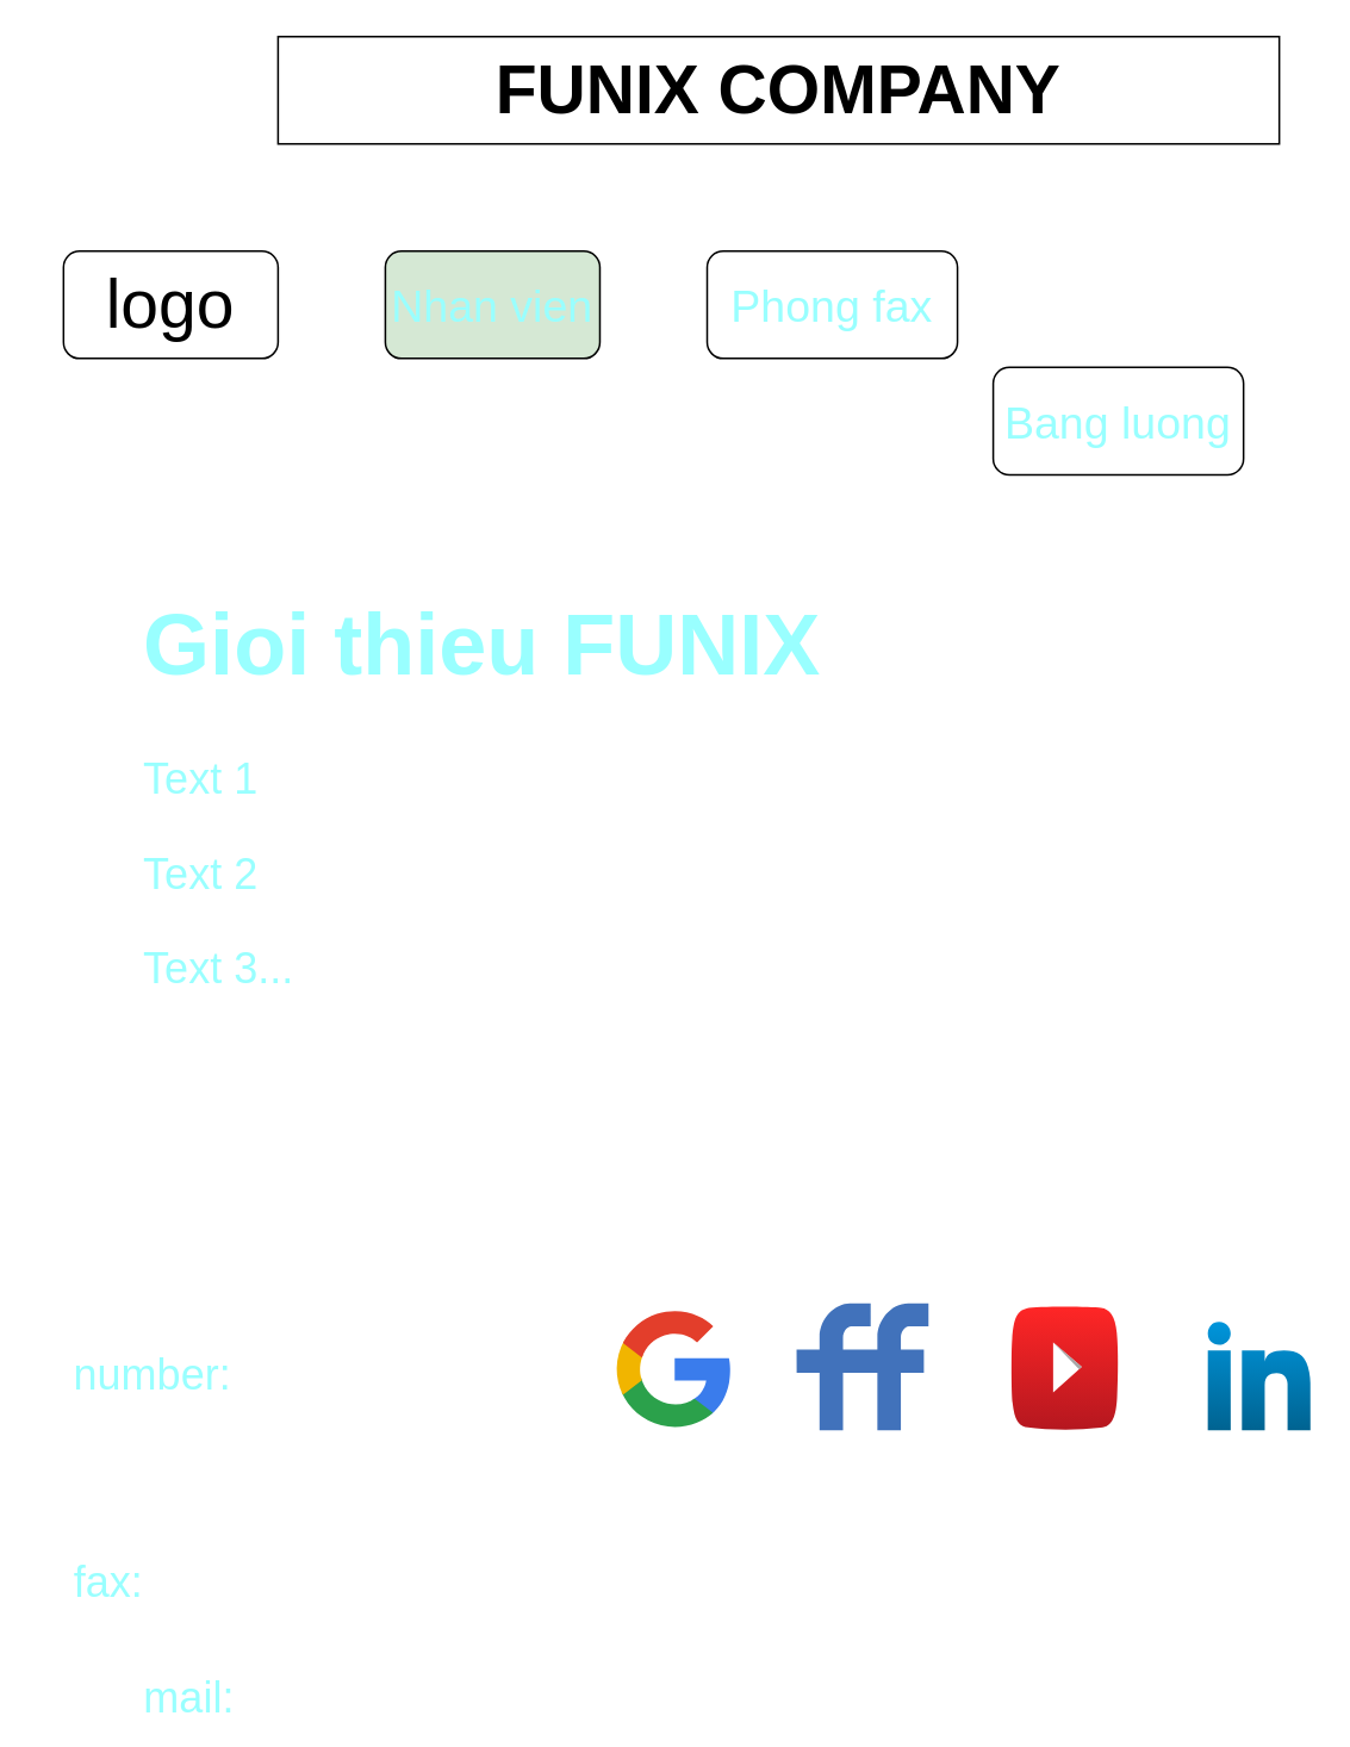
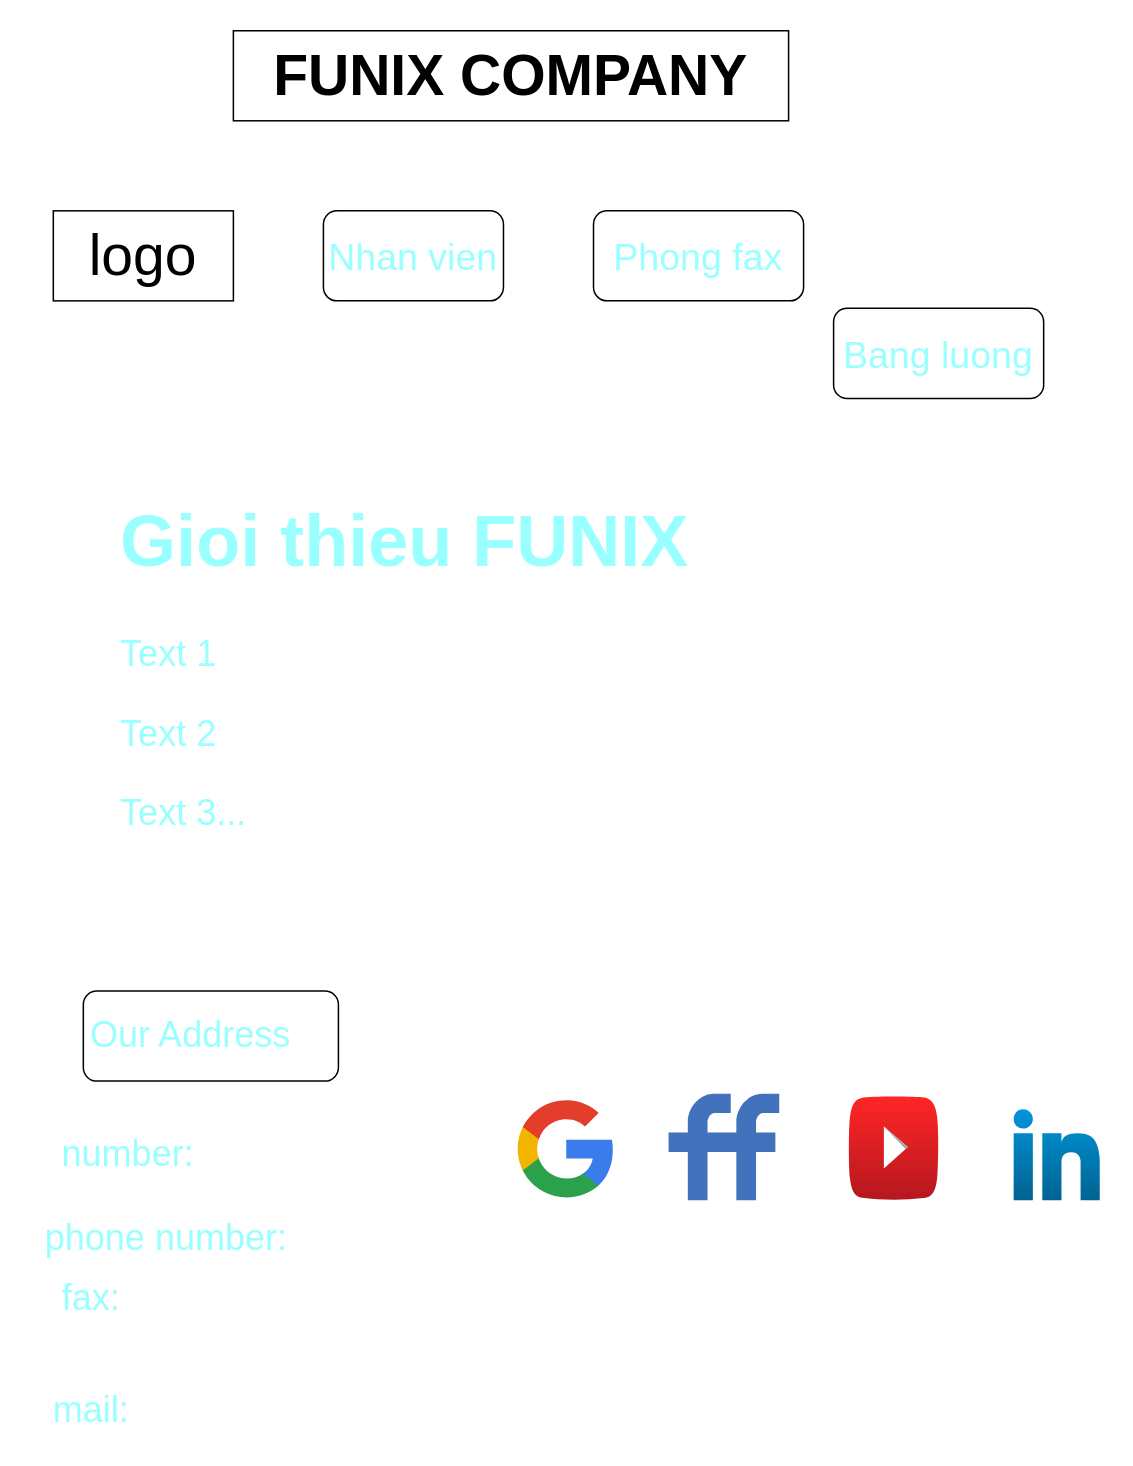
  <mxCell id="0" />
  <mxCell id="1" parent="0" />
- <mxCell id="2" value="&lt;b&gt;&lt;font style=&quot;font-size: 38px&quot;&gt;FUNIX COMPANY&lt;/font&gt;&lt;/b&gt;" style="rounded=0;whiteSpace=wrap;html=1;" vertex="1" parent="1"><mxGeometry x="155" y="20" width="560" height="60" as="geometry" /></mxCell>
- <mxCell id="3" value="logo" style="whiteSpace=wrap;html=1;fontSize=38;rounded=1;" vertex="1" parent="1"><mxGeometry x="35" y="140" width="120" height="60" as="geometry" /></mxCell>
- <mxCell id="4" value="Nhan vien" style="rounded=1;whiteSpace=wrap;html=1;fontSize=25;fontColor=#99FFFF;fillColor=#d5e8d4;" vertex="1" parent="1"><mxGeometry x="215" y="140" width="120" height="60" as="geometry" /></mxCell>
+ <mxCell id="2" value="&lt;b&gt;&lt;font style=&quot;font-size: 38px&quot;&gt;FUNIX COMPANY&lt;/font&gt;&lt;/b&gt;" style="rounded=0;whiteSpace=wrap;html=1;" vertex="1" parent="1"><mxGeometry x="155" y="20" width="370" height="60" as="geometry" /></mxCell>
+ <mxCell id="3" value="logo" style="rounded=0;whiteSpace=wrap;html=1;fontSize=38;" vertex="1" parent="1"><mxGeometry x="35" y="140" width="120" height="60" as="geometry" /></mxCell>
+ <mxCell id="4" value="Nhan vien" style="rounded=1;whiteSpace=wrap;html=1;fontSize=25;fontColor=#99FFFF;" vertex="1" parent="1"><mxGeometry x="215" y="140" width="120" height="60" as="geometry" /></mxCell>
  <mxCell id="5" value="Phong fax" style="rounded=1;whiteSpace=wrap;html=1;fontSize=25;fontColor=#99FFFF;" vertex="1" parent="1"><mxGeometry x="395" y="140" width="140" height="60" as="geometry" /></mxCell>
  <mxCell id="6" value="Bang luong" style="rounded=1;whiteSpace=wrap;html=1;fontSize=25;fontColor=#99FFFF;" vertex="1" parent="1"><mxGeometry x="555" y="205" width="140" height="60" as="geometry" /></mxCell>
  <mxCell id="7" value="&lt;h1&gt;Gioi thieu FUNIX&lt;/h1&gt;&lt;p&gt;Text 1&lt;/p&gt;&lt;p&gt;Text 2&amp;nbsp;&lt;/p&gt;&lt;p&gt;Text 3...&lt;/p&gt;" style="text;html=1;strokeColor=none;fillColor=none;spacing=5;spacingTop=-20;whiteSpace=wrap;overflow=hidden;rounded=0;fontSize=24;fontColor=#99FFFF;" vertex="1" parent="1"><mxGeometry x="75" y="310" width="640" height="260" as="geometry" /></mxCell>
  <mxCell id="8" value="" style="dashed=0;outlineConnect=0;html=1;align=center;labelPosition=center;verticalLabelPosition=bottom;verticalAlign=top;shape=mxgraph.weblogos.google;fontSize=24;fontColor=#99FFFF;" vertex="1" parent="1"><mxGeometry x="343" y="730" width="65.2" height="69.4" as="geometry" /></mxCell>
  <mxCell id="9" value="" style="dashed=0;outlineConnect=0;html=1;align=center;labelPosition=center;verticalLabelPosition=bottom;verticalAlign=top;shape=mxgraph.weblogos.friendfeed;fillColor=#4172BB;fontSize=24;fontColor=#99FFFF;" vertex="1" parent="1"><mxGeometry x="445" y="728.4" width="73.8" height="71" as="geometry" /></mxCell>
  <mxCell id="10" value="" style="dashed=0;outlineConnect=0;html=1;align=center;labelPosition=center;verticalLabelPosition=bottom;verticalAlign=top;shape=mxgraph.weblogos.youtube_2;fillColor=#FF2626;gradientColor=#B5171F;fontSize=24;fontColor=#99FFFF;" vertex="1" parent="1"><mxGeometry x="565" y="730" width="60" height="69.4" as="geometry" /></mxCell>
  <mxCell id="11" value="" style="dashed=0;outlineConnect=0;html=1;align=center;labelPosition=center;verticalLabelPosition=bottom;verticalAlign=top;shape=mxgraph.weblogos.linkedin;fillColor=#0095DB;gradientColor=#006391;fontSize=24;fontColor=#99FFFF;" vertex="1" parent="1"><mxGeometry x="675" y="738.8" width="57.4" height="60.6" as="geometry" /></mxCell>
+ <mxCell id="12" value="Our Address&lt;span style=&quot;white-space: pre&quot;&gt;&#09;&lt;/span&gt;" style="rounded=1;whiteSpace=wrap;html=1;fontSize=24;fontColor=#99FFFF;" vertex="1" parent="1"><mxGeometry x="55" y="660" width="170" height="60" as="geometry" /></mxCell>
  <mxCell id="13" value="number:" style="text;html=1;strokeColor=none;fillColor=none;align=center;verticalAlign=middle;whiteSpace=wrap;rounded=0;fontSize=24;fontColor=#99FFFF;" vertex="1" parent="1"><mxGeometry x="55" y="754.1" width="60" height="30" as="geometry" /></mxCell>
- <mxCell id="15" value="fax:" style="text;html=1;align=center;verticalAlign=middle;resizable=0;points=[];autosize=1;strokeColor=none;fillColor=none;fontSize=24;fontColor=#99FFFF;" vertex="1" parent="1"><mxGeometry x="35" y="870" width="50" height="30" as="geometry" /></mxCell>
- <mxCell id="16" value="mail:" style="text;html=1;align=center;verticalAlign=middle;resizable=0;points=[];autosize=1;strokeColor=none;fillColor=none;fontSize=24;fontColor=#99FFFF;" vertex="1" parent="1"><mxGeometry x="70" y="935" width="70" height="30" as="geometry" /></mxCell>
+ <mxCell id="14" value="phone number:" style="text;html=1;align=center;verticalAlign=middle;resizable=0;points=[];autosize=1;strokeColor=none;fillColor=none;fontSize=24;fontColor=#99FFFF;" vertex="1" parent="1"><mxGeometry x="20" y="810" width="180" height="30" as="geometry" /></mxCell>
+ <mxCell id="15" value="fax:" style="text;html=1;align=center;verticalAlign=middle;resizable=0;points=[];autosize=1;strokeColor=none;fillColor=none;fontSize=24;fontColor=#99FFFF;" vertex="1" parent="1"><mxGeometry x="35" y="850" width="50" height="30" as="geometry" /></mxCell>
+ <mxCell id="16" value="mail:" style="text;html=1;align=center;verticalAlign=middle;resizable=0;points=[];autosize=1;strokeColor=none;fillColor=none;fontSize=24;fontColor=#99FFFF;" vertex="1" parent="1"><mxGeometry x="25" y="925" width="70" height="30" as="geometry" /></mxCell>
